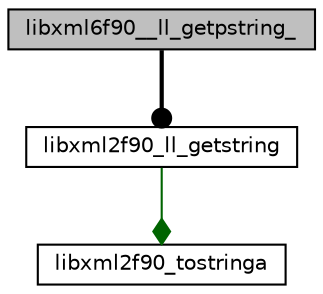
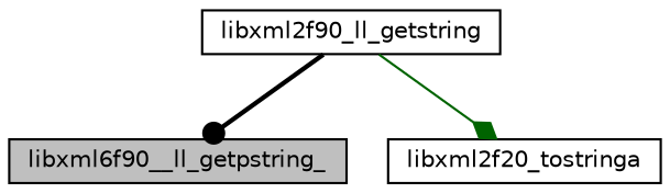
  digraph {
    rankdir=TB
    node [color=black fillcolor=white fontname=Helvetica fontsize=10 shape=record style=filled]
    edge [fontname=Helvetica fontsize=10 labelfontname=Helvetica labelfontsize=10]
    n1 [fillcolor=grey75 fontcolor=black height=0.2 label=libxml6f90__ll_getpstring_ width=0.4]
    n2 [height=0.2 label=libxml2f90_ll_getstring width=0.4]
-   n3 [height=0.2 label=libxml2f90_tostringa width=0.4]
-   n1 -> n2 [arrowhead=dot color=black style=bold]
+   n3 [height=0.2 label=libxml2f20_tostringa width=0.4]
+   n2 -> n1 [arrowhead=dot color=black style=bold]
    n2 -> n3 [arrowhead=diamond color=darkgreen style=solid]
  }
